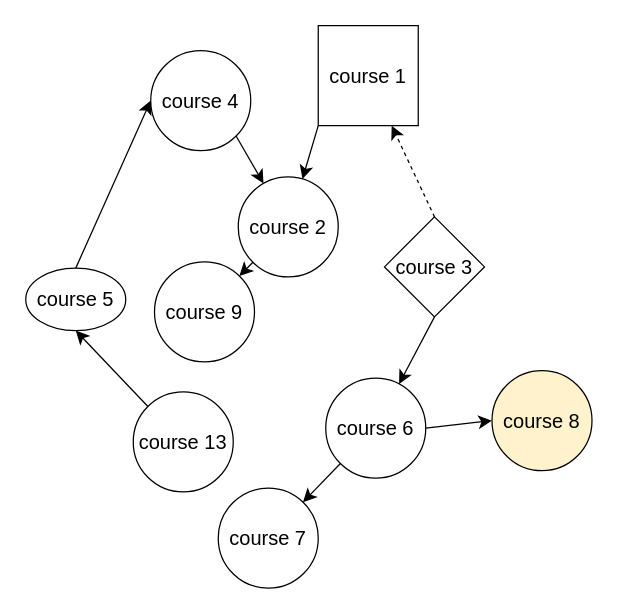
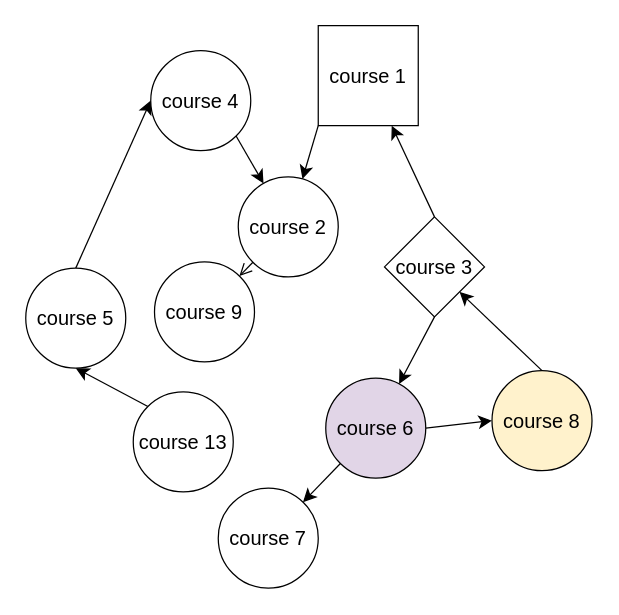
  <mxCell id="0" />
  <mxCell id="1" parent="0" />
  <mxCell id="2" style="edgeStyle=none;curved=1;rounded=0;orthogonalLoop=1;jettySize=auto;html=1;exitX=0;exitY=1;exitDx=0;exitDy=0;fontSize=12;startSize=8;endSize=8;" edge="1" parent="1" source="3" target="5"><mxGeometry relative="1" as="geometry" /></mxCell>
  <mxCell id="3" value="&lt;font style=&quot;font-size: 16px;&quot;&gt;course 1&lt;/font&gt;" style="whiteSpace=wrap;html=1;aspect=fixed;rounded=0;" vertex="1" parent="1"><mxGeometry x="254" y="20" width="80" height="80" as="geometry" /></mxCell>
- <mxCell id="4" style="edgeStyle=none;curved=1;rounded=0;orthogonalLoop=1;jettySize=auto;html=1;exitX=0;exitY=1;exitDx=0;exitDy=0;fontSize=12;startSize=8;endSize=8;" edge="1" parent="1" source="5" target="19"><mxGeometry relative="1" as="geometry" /></mxCell>
+ <mxCell id="4" style="edgeStyle=none;curved=1;rounded=0;orthogonalLoop=1;jettySize=auto;html=1;exitX=0;exitY=1;exitDx=0;exitDy=0;fontSize=12;startSize=8;endSize=8;endArrow=open;" edge="1" parent="1" source="5" target="19"><mxGeometry relative="1" as="geometry" /></mxCell>
  <mxCell id="5" value="&lt;font style=&quot;font-size: 16px;&quot;&gt;course 2&lt;/font&gt;" style="ellipse;whiteSpace=wrap;html=1;aspect=fixed;" vertex="1" parent="1"><mxGeometry x="190" y="141" width="80" height="80" as="geometry" /></mxCell>
- <mxCell id="6" style="edgeStyle=none;curved=1;rounded=0;orthogonalLoop=1;jettySize=auto;html=1;exitX=0.5;exitY=0;exitDx=0;exitDy=0;fontSize=12;startSize=8;endSize=8;dashed=1;" edge="1" parent="1" source="8" target="3"><mxGeometry relative="1" as="geometry" /></mxCell>
+ <mxCell id="6" style="edgeStyle=none;curved=1;rounded=0;orthogonalLoop=1;jettySize=auto;html=1;exitX=0.5;exitY=0;exitDx=0;exitDy=0;fontSize=12;startSize=8;endSize=8;" edge="1" parent="1" source="8" target="3"><mxGeometry relative="1" as="geometry" /></mxCell>
  <mxCell id="7" style="edgeStyle=none;curved=1;rounded=0;orthogonalLoop=1;jettySize=auto;html=1;exitX=0.5;exitY=1;exitDx=0;exitDy=0;fontSize=12;startSize=8;endSize=8;" edge="1" parent="1" source="8" target="15"><mxGeometry relative="1" as="geometry" /></mxCell>
  <mxCell id="8" value="&lt;font style=&quot;font-size: 16px;&quot;&gt;course 3&lt;/font&gt;" style="rhombus;whiteSpace=wrap;html=1;aspect=fixed;" vertex="1" parent="1"><mxGeometry x="307" y="173" width="80" height="80" as="geometry" /></mxCell>
  <mxCell id="9" style="edgeStyle=none;curved=1;rounded=0;orthogonalLoop=1;jettySize=auto;html=1;exitX=1;exitY=1;exitDx=0;exitDy=0;fontSize=12;startSize=8;endSize=8;" edge="1" parent="1" source="10" target="5"><mxGeometry relative="1" as="geometry" /></mxCell>
  <mxCell id="10" value="&lt;font style=&quot;font-size: 16px;&quot;&gt;course 4&lt;/font&gt;" style="ellipse;whiteSpace=wrap;html=1;aspect=fixed;" vertex="1" parent="1"><mxGeometry x="120" y="40" width="80" height="80" as="geometry" /></mxCell>
  <mxCell id="11" style="edgeStyle=none;curved=1;rounded=0;orthogonalLoop=1;jettySize=auto;html=1;exitX=0.5;exitY=0;exitDx=0;exitDy=0;entryX=0;entryY=0.5;entryDx=0;entryDy=0;fontSize=12;startSize=8;endSize=8;" edge="1" parent="1" source="12" target="10"><mxGeometry relative="1" as="geometry" /></mxCell>
- <mxCell id="12" value="&lt;font style=&quot;font-size: 16px;&quot;&gt;course 5&lt;/font&gt;" style="ellipse;whiteSpace=wrap;html=1;aspect=fixed;" vertex="1" parent="1"><mxGeometry x="20" y="214" width="80" height="50" as="geometry" /></mxCell>
+ <mxCell id="12" value="&lt;font style=&quot;font-size: 16px;&quot;&gt;course 5&lt;/font&gt;" style="ellipse;whiteSpace=wrap;html=1;aspect=fixed;" vertex="1" parent="1"><mxGeometry x="20" y="214" width="80" height="80" as="geometry" /></mxCell>
  <mxCell id="13" style="edgeStyle=none;curved=1;rounded=0;orthogonalLoop=1;jettySize=auto;html=1;exitX=0;exitY=1;exitDx=0;exitDy=0;fontSize=12;startSize=8;endSize=8;" edge="1" parent="1" source="15" target="16"><mxGeometry relative="1" as="geometry" /></mxCell>
  <mxCell id="14" style="edgeStyle=none;curved=1;rounded=0;orthogonalLoop=1;jettySize=auto;html=1;exitX=1;exitY=0.5;exitDx=0;exitDy=0;entryX=0;entryY=0.5;entryDx=0;entryDy=0;fontSize=12;startSize=8;endSize=8;" edge="1" parent="1" source="15" target="18"><mxGeometry relative="1" as="geometry" /></mxCell>
- <mxCell id="15" value="&lt;font style=&quot;font-size: 16px;&quot;&gt;course 6&lt;/font&gt;" style="ellipse;whiteSpace=wrap;html=1;aspect=fixed;" vertex="1" parent="1"><mxGeometry x="260" y="302" width="80" height="80" as="geometry" /></mxCell>
+ <mxCell id="15" value="&lt;font style=&quot;font-size: 16px;&quot;&gt;course 6&lt;/font&gt;" style="ellipse;whiteSpace=wrap;html=1;aspect=fixed;fillColor=#e1d5e7;" vertex="1" parent="1"><mxGeometry x="260" y="302" width="80" height="80" as="geometry" /></mxCell>
  <mxCell id="16" value="&lt;font style=&quot;font-size: 16px;&quot;&gt;course 7&lt;/font&gt;" style="ellipse;whiteSpace=wrap;html=1;aspect=fixed;" vertex="1" parent="1"><mxGeometry x="174" y="390" width="80" height="80" as="geometry" /></mxCell>
+ <mxCell id="17" style="edgeStyle=none;curved=1;rounded=0;orthogonalLoop=1;jettySize=auto;html=1;exitX=0.5;exitY=0;exitDx=0;exitDy=0;entryX=1;entryY=1;entryDx=0;entryDy=0;fontSize=12;startSize=8;endSize=8;" edge="1" parent="1" source="18" target="8"><mxGeometry relative="1" as="geometry" /></mxCell>
  <mxCell id="18" value="&lt;font style=&quot;font-size: 16px;&quot;&gt;course 8&lt;/font&gt;" style="ellipse;whiteSpace=wrap;html=1;aspect=fixed;fillColor=#fff2cc;" vertex="1" parent="1"><mxGeometry x="393" y="296" width="80" height="80" as="geometry" /></mxCell>
  <mxCell id="19" value="&lt;font style=&quot;font-size: 16px;&quot;&gt;course 9&lt;/font&gt;" style="ellipse;whiteSpace=wrap;html=1;aspect=fixed;" vertex="1" parent="1"><mxGeometry x="123" y="209" width="80" height="80" as="geometry" /></mxCell>
  <mxCell id="20" style="edgeStyle=none;curved=1;rounded=0;orthogonalLoop=1;jettySize=auto;html=1;exitX=0;exitY=0;exitDx=0;exitDy=0;entryX=0.5;entryY=1;entryDx=0;entryDy=0;fontSize=12;startSize=8;endSize=8;" edge="1" parent="1" source="21" target="12"><mxGeometry relative="1" as="geometry" /></mxCell>
  <mxCell id="21" value="&lt;font style=&quot;font-size: 16px;&quot;&gt;course 13&lt;/font&gt;" style="ellipse;whiteSpace=wrap;html=1;aspect=fixed;" vertex="1" parent="1"><mxGeometry x="106" y="313" width="80" height="80" as="geometry" /></mxCell>
